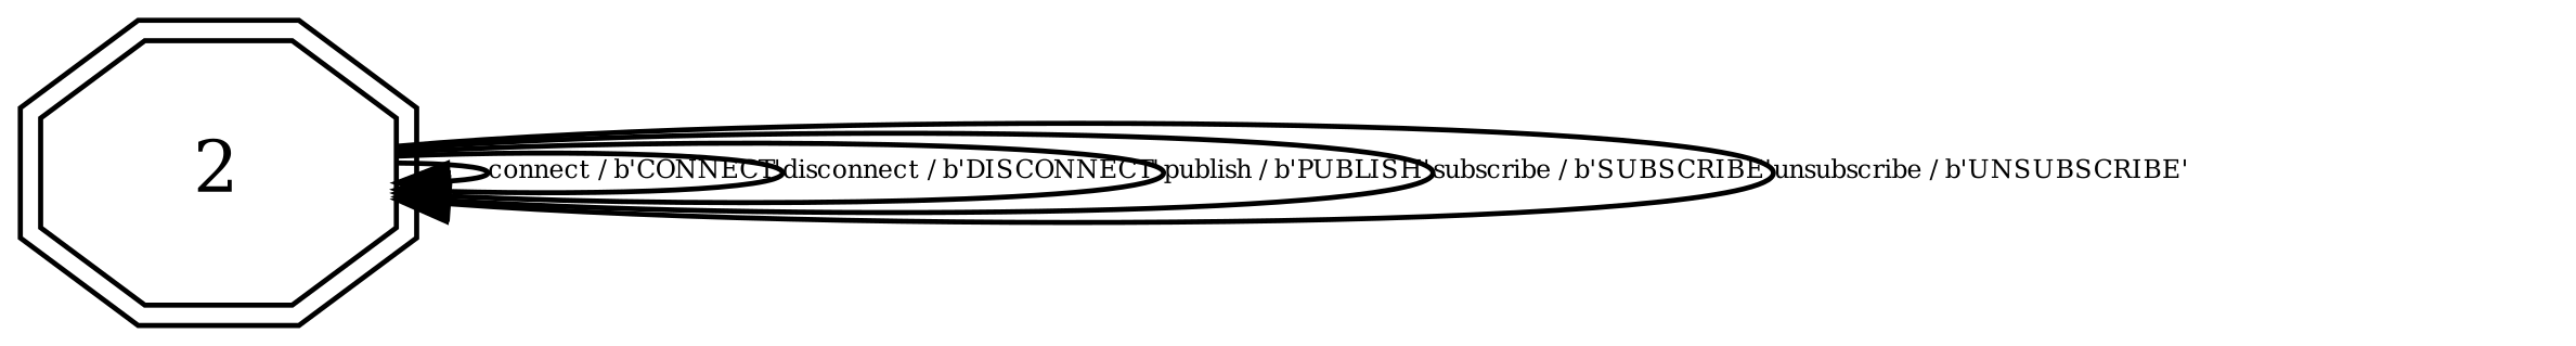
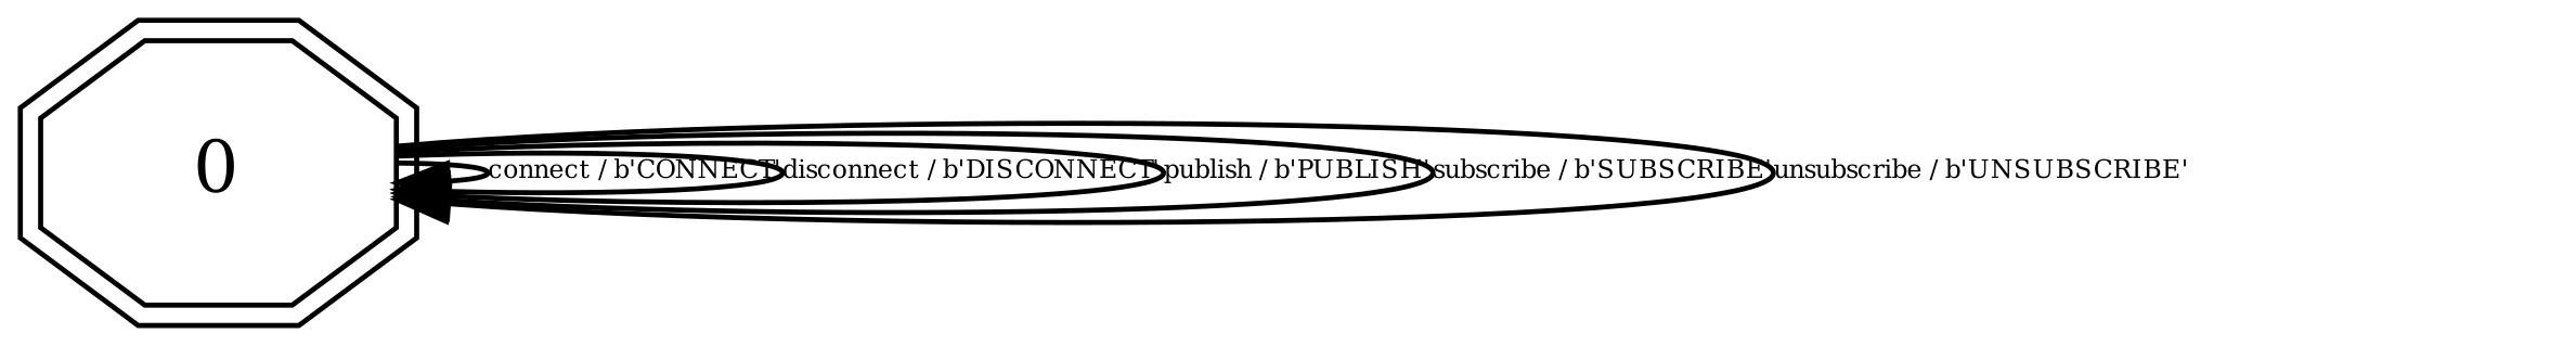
  digraph {
    edge [fontsize=5]
-   0 [fillcolor=white shape=doubleoctagon style=filled label=2]
+   0 [fillcolor=white shape=doubleoctagon style=filled]
    0 -> 0 [label="connect / b'CONNECT'"]
    0 -> 0 [label="disconnect / b'DISCONNECT'"]
    0 -> 0 [label="publish / b'PUBLISH'"]
    0 -> 0 [label="subscribe / b'SUBSCRIBE'"]
    0 -> 0 [label="unsubscribe / b'UNSUBSCRIBE'"]
  }
